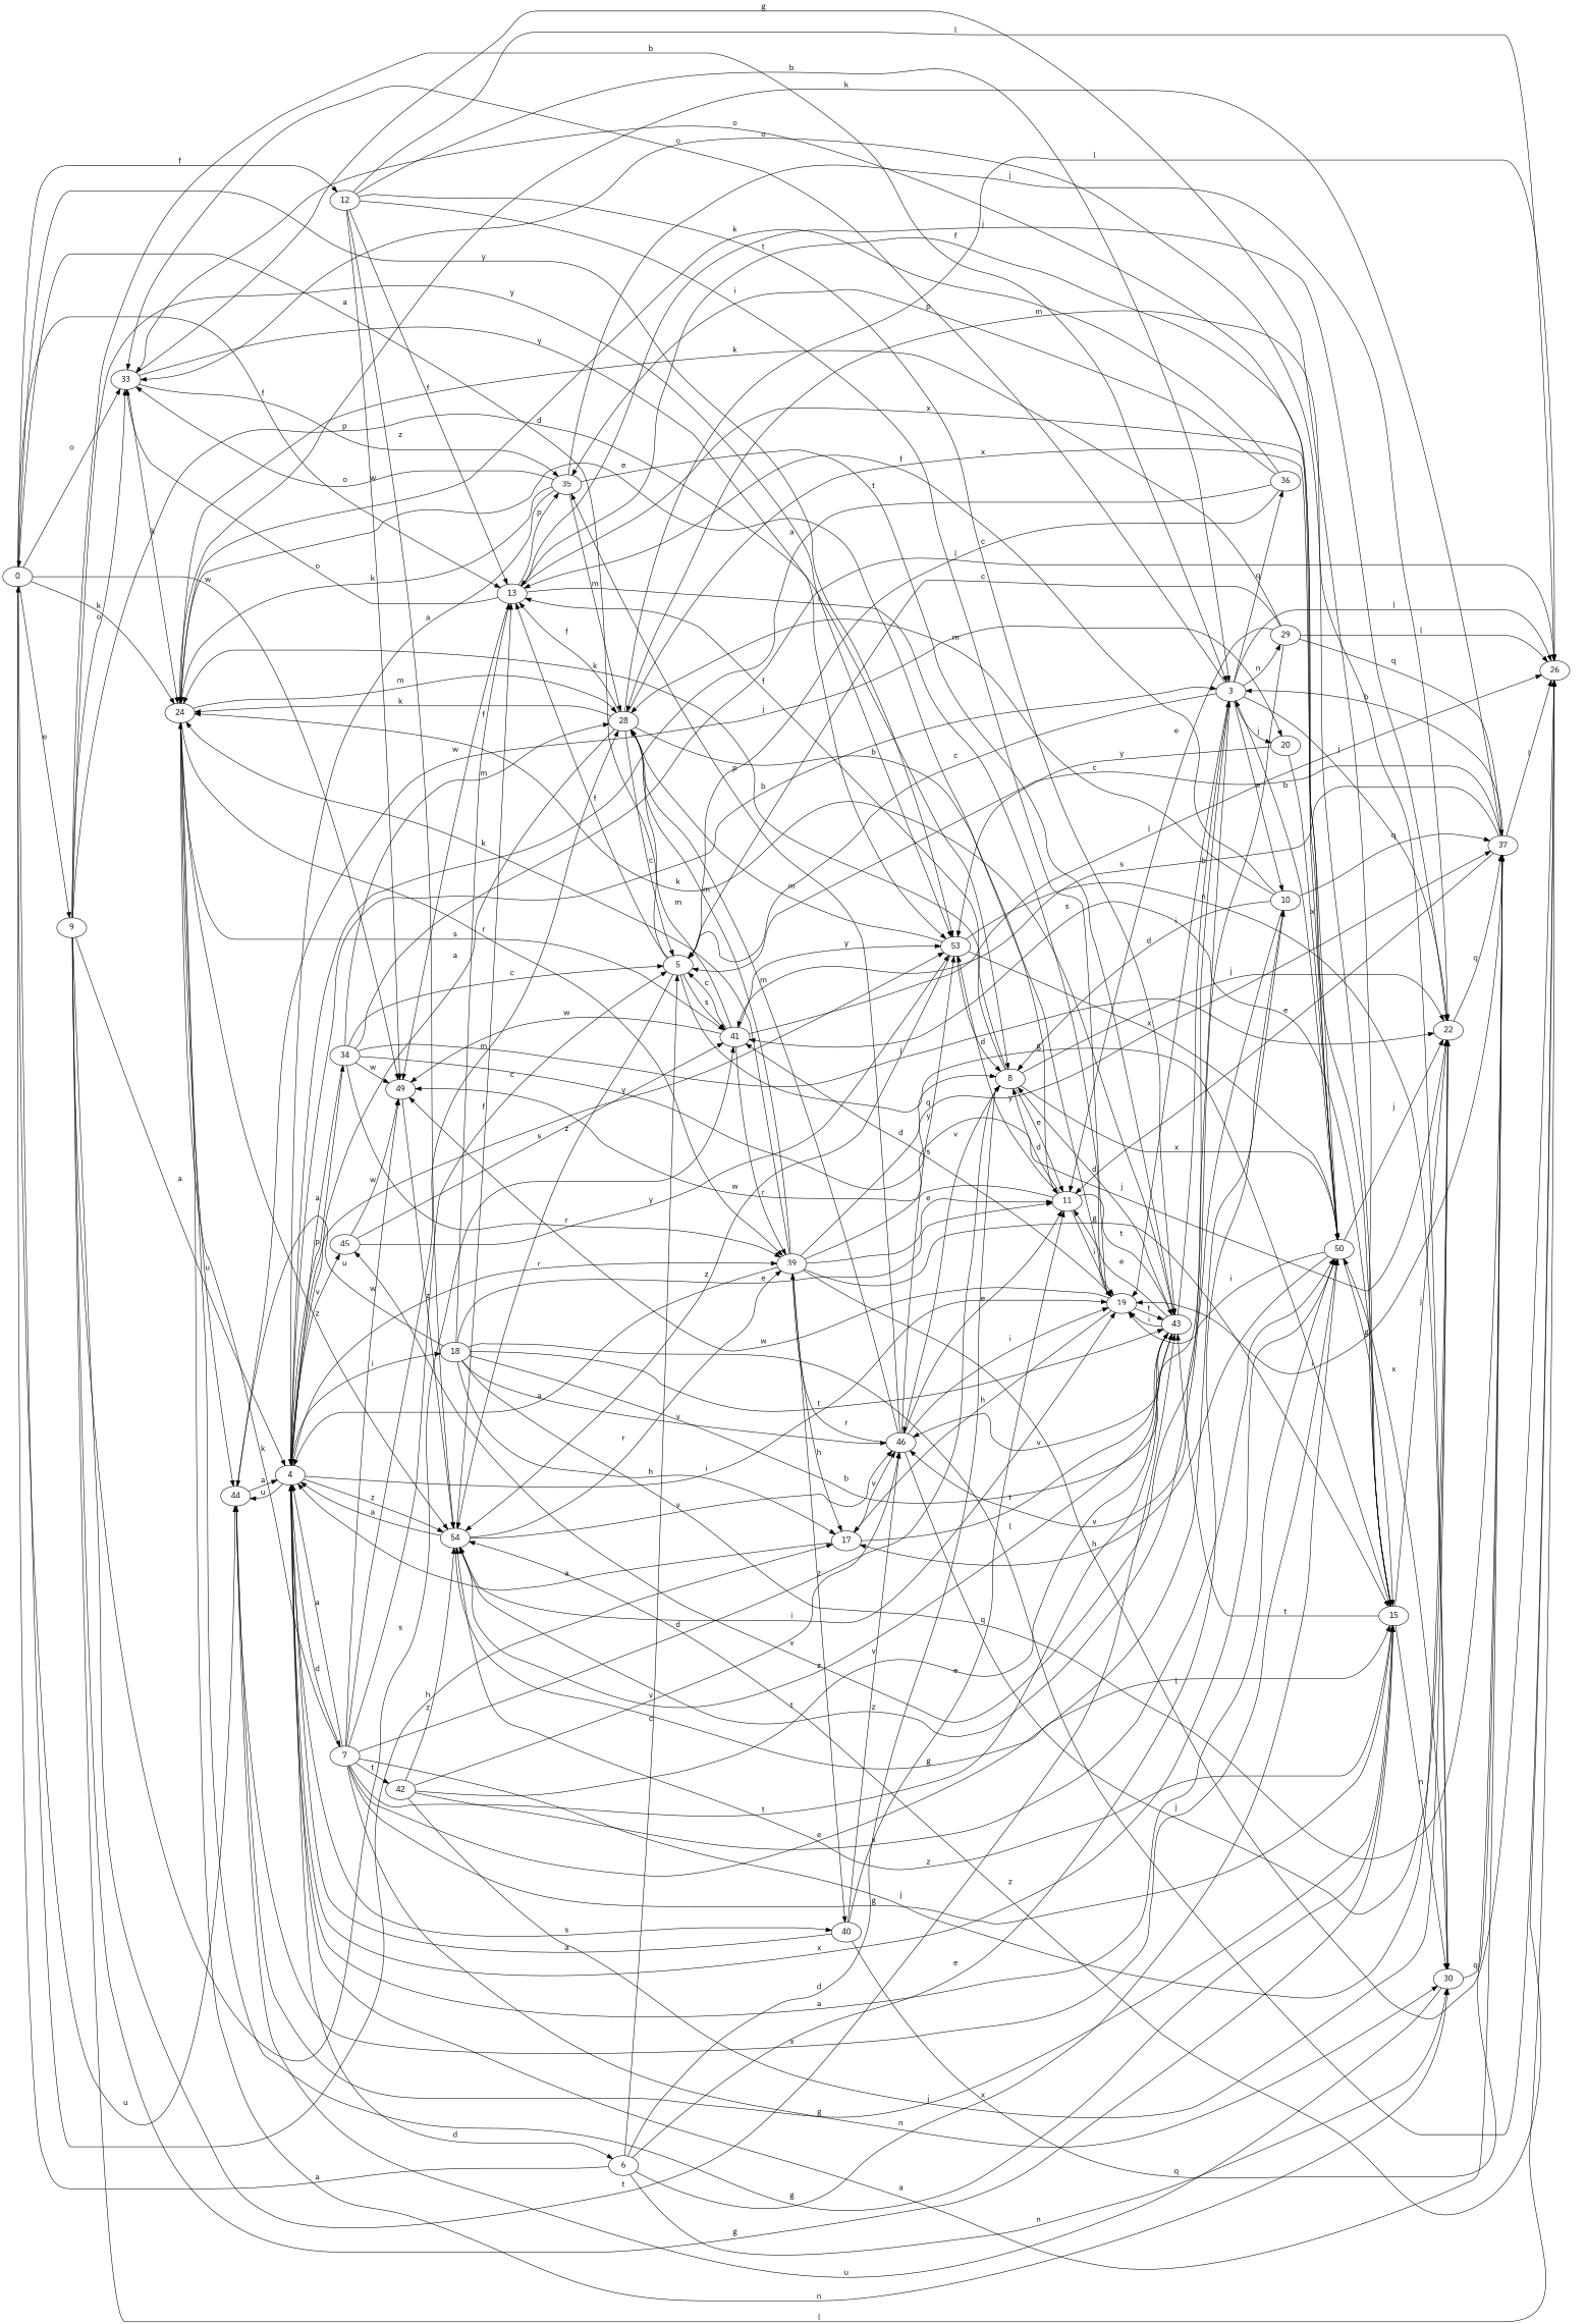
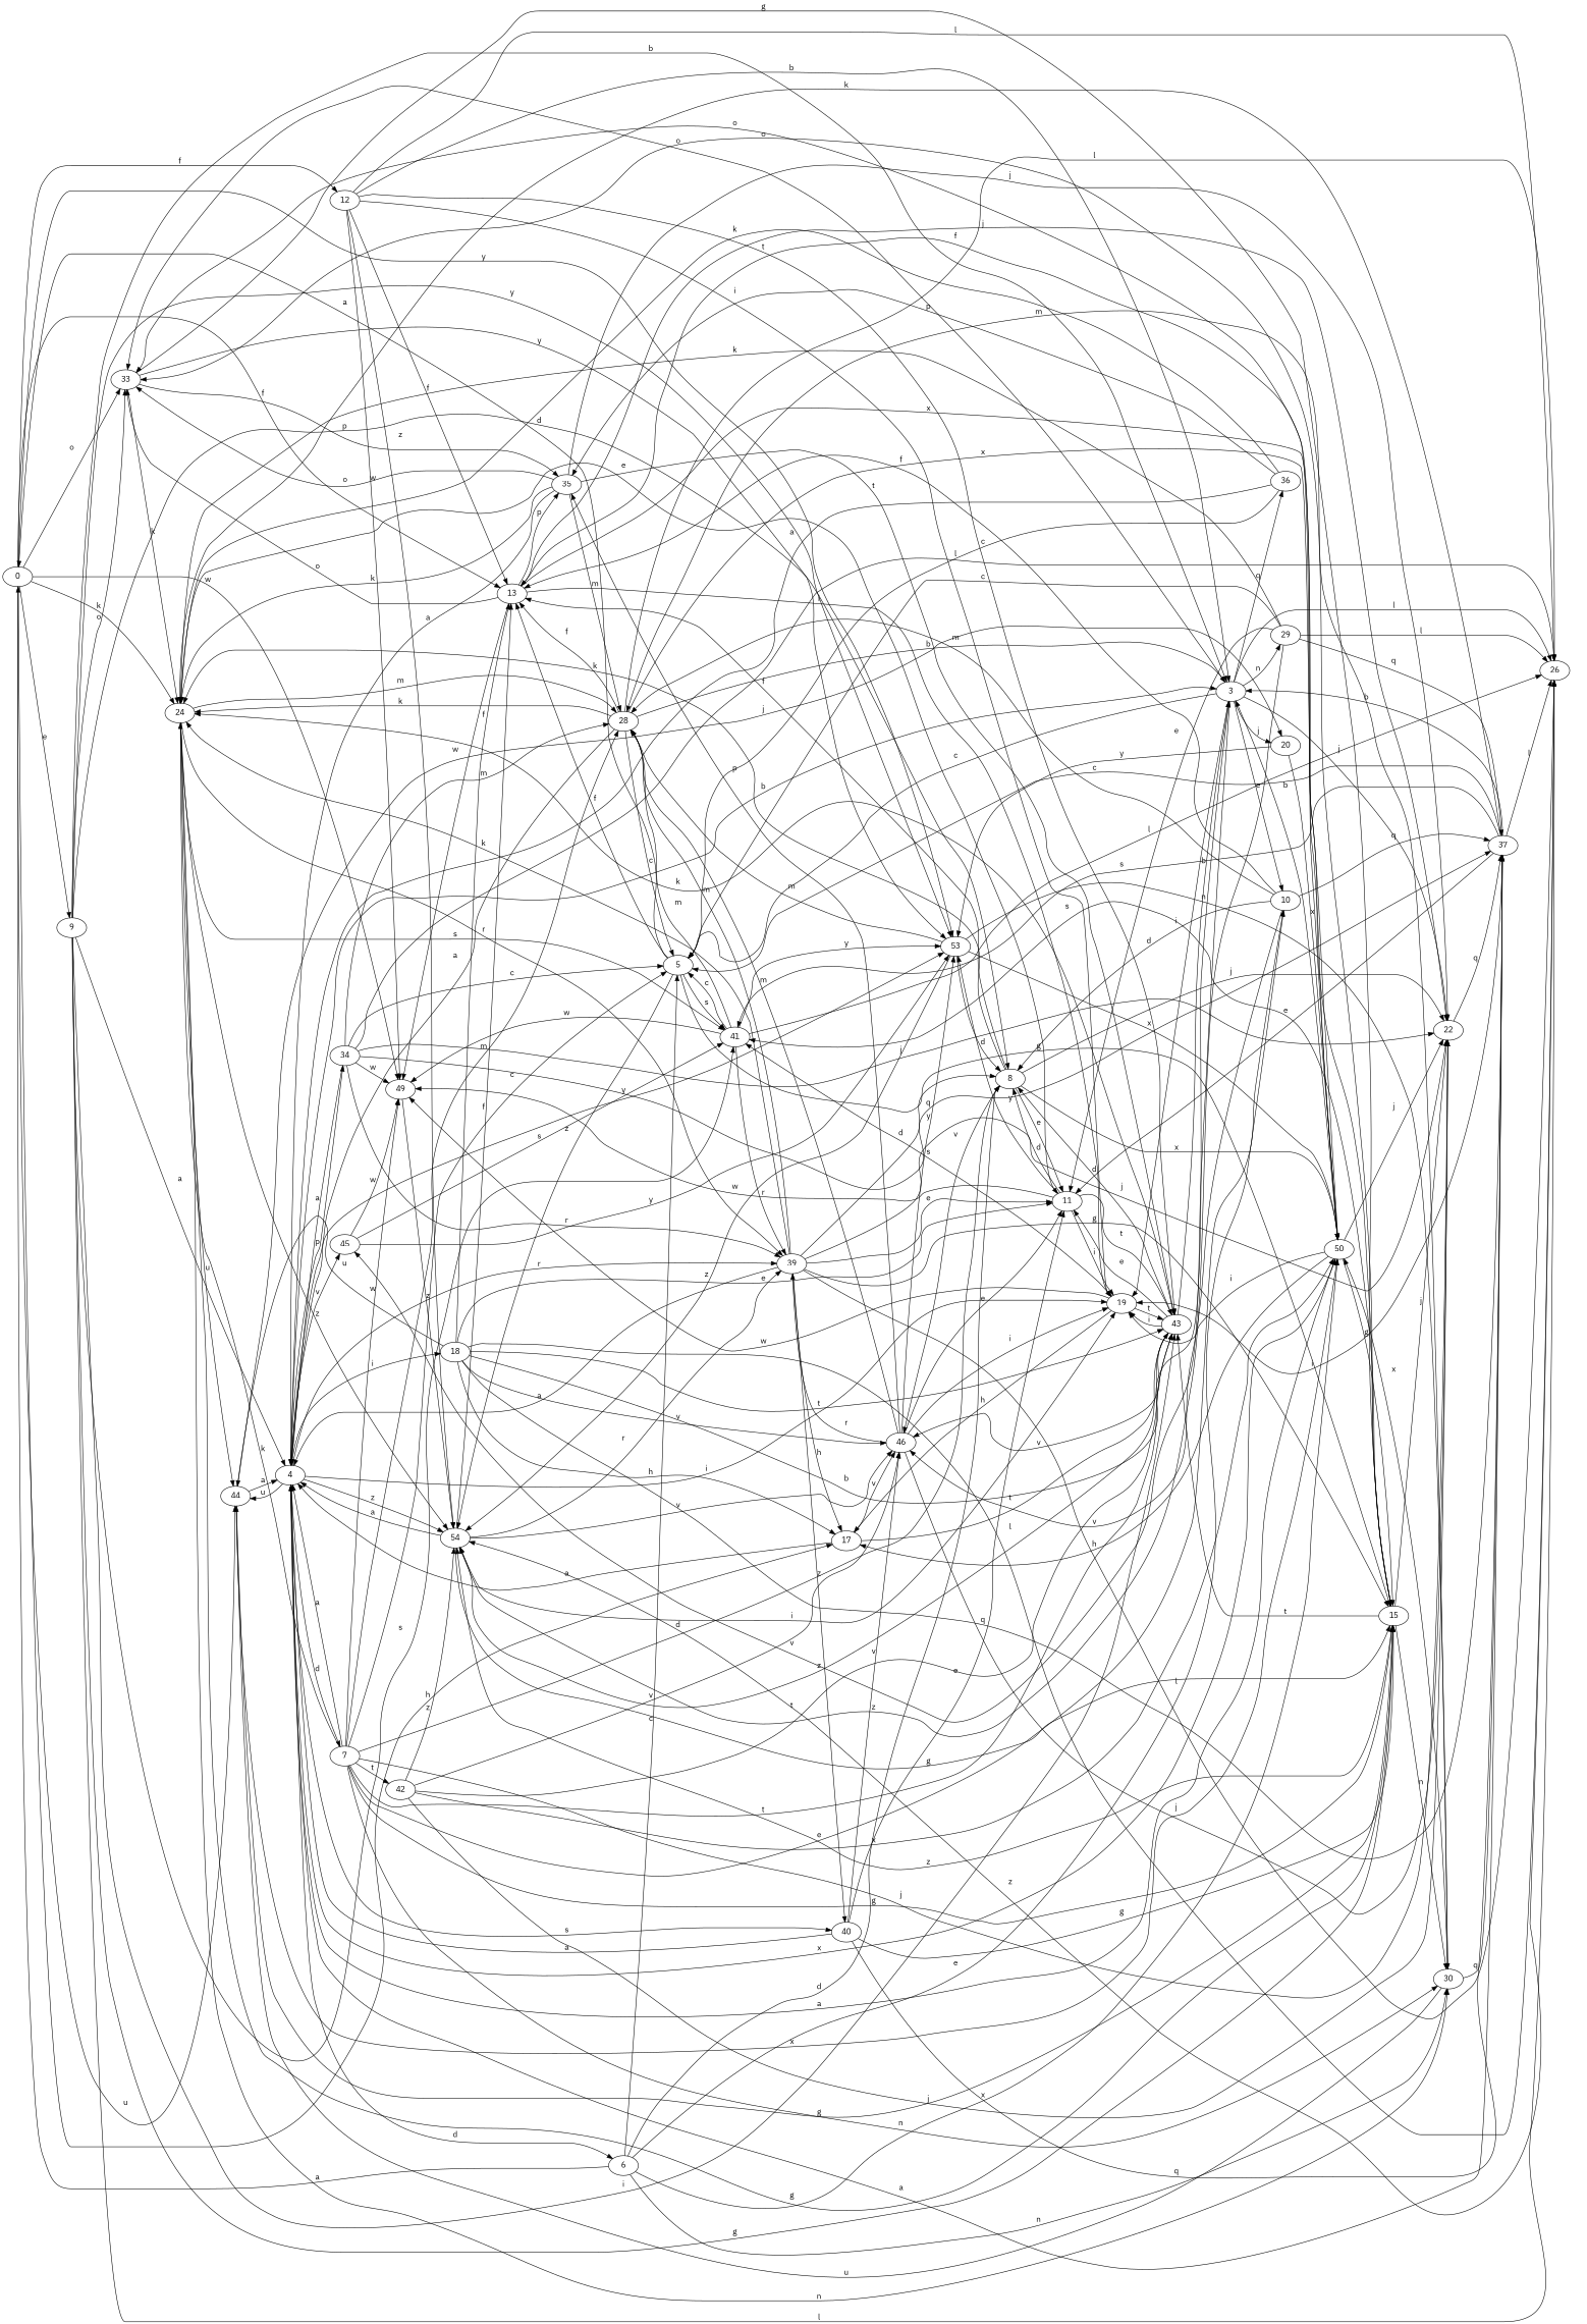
  strict digraph {
    fontname="IBM Plex Sans"
    rankdir=LR
    node [fontname="IBM Plex Sans"]
    edge [fontname="IBM Plex Sans"]
    0
    9
    12
    13
    17
    24
    33
    44
    49
    53
    n11 [label=4]
    3
    26
    15
    41
    8
    43
    19
    54
    50
    22
    35
    46
    39
    30
    28
    11
    20
    6
    7
    18
    34
    40
    45
    5
    10
    29
    36
    42
    37
    0 -> 9 [label=e]
    0 -> 12 [label=f]
    0 -> 13 [label=f]
    0 -> 17 [label=h]
    0 -> 24 [label=k]
    0 -> 33 [label=o]
    0 -> 44 [label=u]
    0 -> 49 [label=w]
    0 -> 53 [label=y]
    9 -> 33 [label=o]
    9 -> 53 [label=y]
    9 -> n11 [label=a]
    9 -> 3 [label=b]
    9 -> 26 [label=l]
    9 -> 15 [label=g]
    9 -> 41 [label=s]
    9 -> 8 [label=d]
-   9 -> 43 [label=t]
+   9 -> 43 [label=i]
    12 -> 13 [label=f]
    12 -> 49 [label=w]
    12 -> 3 [label=b]
    12 -> 26 [label=l]
    12 -> 43 [label=t]
    12 -> 19 [label=i]
    12 -> 54 [label=z]
    13 -> 33 [label=o]
    13 -> 49 [label=w]
    13 -> 19 [label=i]
    13 -> 50 [label=x]
    13 -> 22 [label=j]
    13 -> 35 [label=p]
    17 -> n11 [label=a]
    17 -> 43 [label=t]
    17 -> 46 [label=v]
    24 -> 44 [label=u]
    24 -> 15 [label=g]
    24 -> 41 [label=s]
    24 -> 54 [label=z]
    24 -> 39 [label=r]
    24 -> 30 [label=n]
    24 -> 28 [label=m]
    24 -> 11 [label=e]
    33 -> 24 [label=k]
    33 -> 53 [label=y]
    33 -> 15 [label=g]
    33 -> 35 [label=p]
    44 -> n11 [label=a]
    44 -> 15 [label=g]
    44 -> 50 [label=x]
    44 -> 20 [label=j]
    49 -> 54 [label=z]
    53 -> 8 [label=d]
    53 -> 54 [label=z]
    53 -> 50 [label=x]
    53 -> 30 [label=n]
    53 -> 28 [label=m]
    n11 -> 44 [label=u]
    n11 -> 53 [label=y]
    n11 -> 3 [label=b]
    n11 -> 19 [label=i]
    n11 -> 54 [label=z]
    n11 -> 50 [label=x]
    n11 -> 39 [label=r]
    n11 -> 6 [label=d]
    n11 -> 7 [label=d]
    n11 -> 18 [label=i]
    n11 -> 34 [label=p]
    n11 -> 40 [label=s]
    n11 -> 45 [label=v]
    3 -> 33 [label=o]
    3 -> 26 [label=l]
    3 -> 19 [label=i]
    3 -> 22 [label=j]
    3 -> 20 [label=j]
    3 -> 45 [label=v]
    3 -> 5 [label=c]
    3 -> 10 [label=e]
    3 -> 29 [label=n]
    3 -> 36 [label=q]
    26 -> 54 [label=z]
    15 -> 13 [label=f]
    15 -> 33 [label=o]
    15 -> 41 [label=s]
    15 -> 43 [label=t]
    15 -> 54 [label=z]
    15 -> 22 [label=j]
    15 -> 30 [label=n]
    41 -> 49 [label=w]
    41 -> 53 [label=y]
    41 -> 26 [label=l]
    41 -> 39 [label=r]
    41 -> 28 [label=m]
    41 -> 5 [label=c]
    8 -> 13 [label=f]
    8 -> 24 [label=k]
    8 -> 50 [label=x]
    8 -> 22 [label=j]
    8 -> 46 [label=v]
    8 -> 11 [label=e]
    43 -> 24 [label=k]
    43 -> 3 [label=b]
    43 -> 8 [label=d]
    43 -> 19 [label=i]
    43 -> 54 [label=z]
    43 -> 46 [label=v]
    43 -> 11 [label=e]
    19 -> 17 [label=h]
    19 -> 49 [label=w]
    19 -> 41 [label=s]
    19 -> 43 [label=t]
    54 -> 13 [label=f]
    54 -> n11 [label=a]
    54 -> 15 [label=g]
    54 -> 19 [label=i]
    54 -> 46 [label=v]
    54 -> 39 [label=r]
    50 -> 17 [label=h]
    50 -> 33 [label=o]
    50 -> n11 [label=a]
    50 -> 3 [label=b]
    50 -> 15 [label=g]
    50 -> 19 [label=i]
    50 -> 22 [label=j]
    22 -> 37 [label=q]
    35 -> 24 [label=k]
    35 -> 33 [label=o]
    35 -> n11 [label=a]
    35 -> 43 [label=t]
    35 -> 22 [label=j]
    35 -> 28 [label=m]
    46 -> 53 [label=y]
    46 -> 19 [label=i]
    46 -> 22 [label=j]
    46 -> 35 [label=p]
    46 -> 39 [label=r]
    46 -> 28 [label=m]
    46 -> 11 [label=e]
    39 -> 17 [label=h]
    39 -> 24 [label=k]
    39 -> n11 [label=a]
    39 -> 26 [label=l]
    39 -> 15 [label=g]
    39 -> 8 [label=d]
    39 -> 22 [label=j]
    39 -> 28 [label=m]
    39 -> 11 [label=e]
    39 -> 40 [label=z]
    30 -> 44 [label=u]
    30 -> 50 [label=x]
    30 -> 28 [label=m]
    30 -> 37 [label=q]
    28 -> 13 [label=f]
    28 -> 24 [label=k]
    28 -> n11 [label=a]
-   28 -> 19 [label=b]
+   28 -> 3 [label=b]
    28 -> 26 [label=l]
    28 -> 50 [label=x]
    28 -> 5 [label=c]
    11 -> 49 [label=w]
    11 -> 53 [label=y]
    11 -> 8 [label=d]
    11 -> 43 [label=t]
    11 -> 19 [label=i]
    20 -> 53 [label=y]
    20 -> 50 [label=x]
    6 -> 0 [label=a]
    6 -> 8 [label=d]
    6 -> 50 [label=x]
    6 -> 30 [label=n]
    6 -> 5 [label=c]
    6 -> 10 [label=e]
    7 -> 24 [label=k]
    7 -> 49 [label=w]
    7 -> n11 [label=a]
    7 -> 15 [label=g]
    7 -> 8 [label=d]
    7 -> 43 [label=t]
    7 -> 22 [label=j]
    7 -> 30 [label=n]
    7 -> 28 [label=m]
    7 -> 5 [label=c]
    7 -> 10 [label=e]
    7 -> 42 [label=t]
    18 -> 13 [label=f]
    18 -> 17 [label=h]
    18 -> 44 [label=u]
    18 -> 3 [label=b]
    18 -> 26 [label=l]
    18 -> 43 [label=t]
    18 -> 46 [label=v]
    18 -> 11 [label=e]
    18 -> 37 [label=q]
    34 -> 49 [label=w]
    34 -> n11 [label=a]
    34 -> 26 [label=l]
    34 -> 22 [label=j]
    34 -> 39 [label=r]
    34 -> 28 [label=m]
    34 -> 5 [label=c]
    34 -> 37 [label=q]
    40 -> n11 [label=a]
+   40 -> 15 [label=g]
    40 -> 46 [label=v]
    40 -> 11 [label=e]
    40 -> 37 [label=q]
    45 -> 49 [label=w]
    45 -> 53 [label=y]
    45 -> 41 [label=s]
    5 -> 0 [label=a]
    5 -> 13 [label=f]
    5 -> 15 [label=g]
    5 -> 41 [label=s]
    5 -> 54 [label=z]
    10 -> 13 [label=f]
    10 -> 8 [label=d]
    10 -> 46 [label=v]
    10 -> 28 [label=m]
    10 -> 37 [label=q]
    29 -> 24 [label=k]
    29 -> 26 [label=l]
    29 -> 54 [label=z]
    29 -> 11 [label=e]
    29 -> 5 [label=c]
    29 -> 37 [label=q]
    36 -> 24 [label=k]
    36 -> n11 [label=a]
    36 -> 35 [label=p]
    36 -> 5 [label=c]
    42 -> 43 [label=t]
    42 -> 54 [label=z]
    42 -> 50 [label=x]
    42 -> 22 [label=j]
    42 -> 46 [label=v]
    37 -> 24 [label=k]
    37 -> n11 [label=a]
    37 -> 3 [label=b]
    37 -> 26 [label=l]
    37 -> 41 [label=s]
    37 -> 19 [label=i]
    37 -> 11 [label=e]
    37 -> 5 [label=c]
  }
